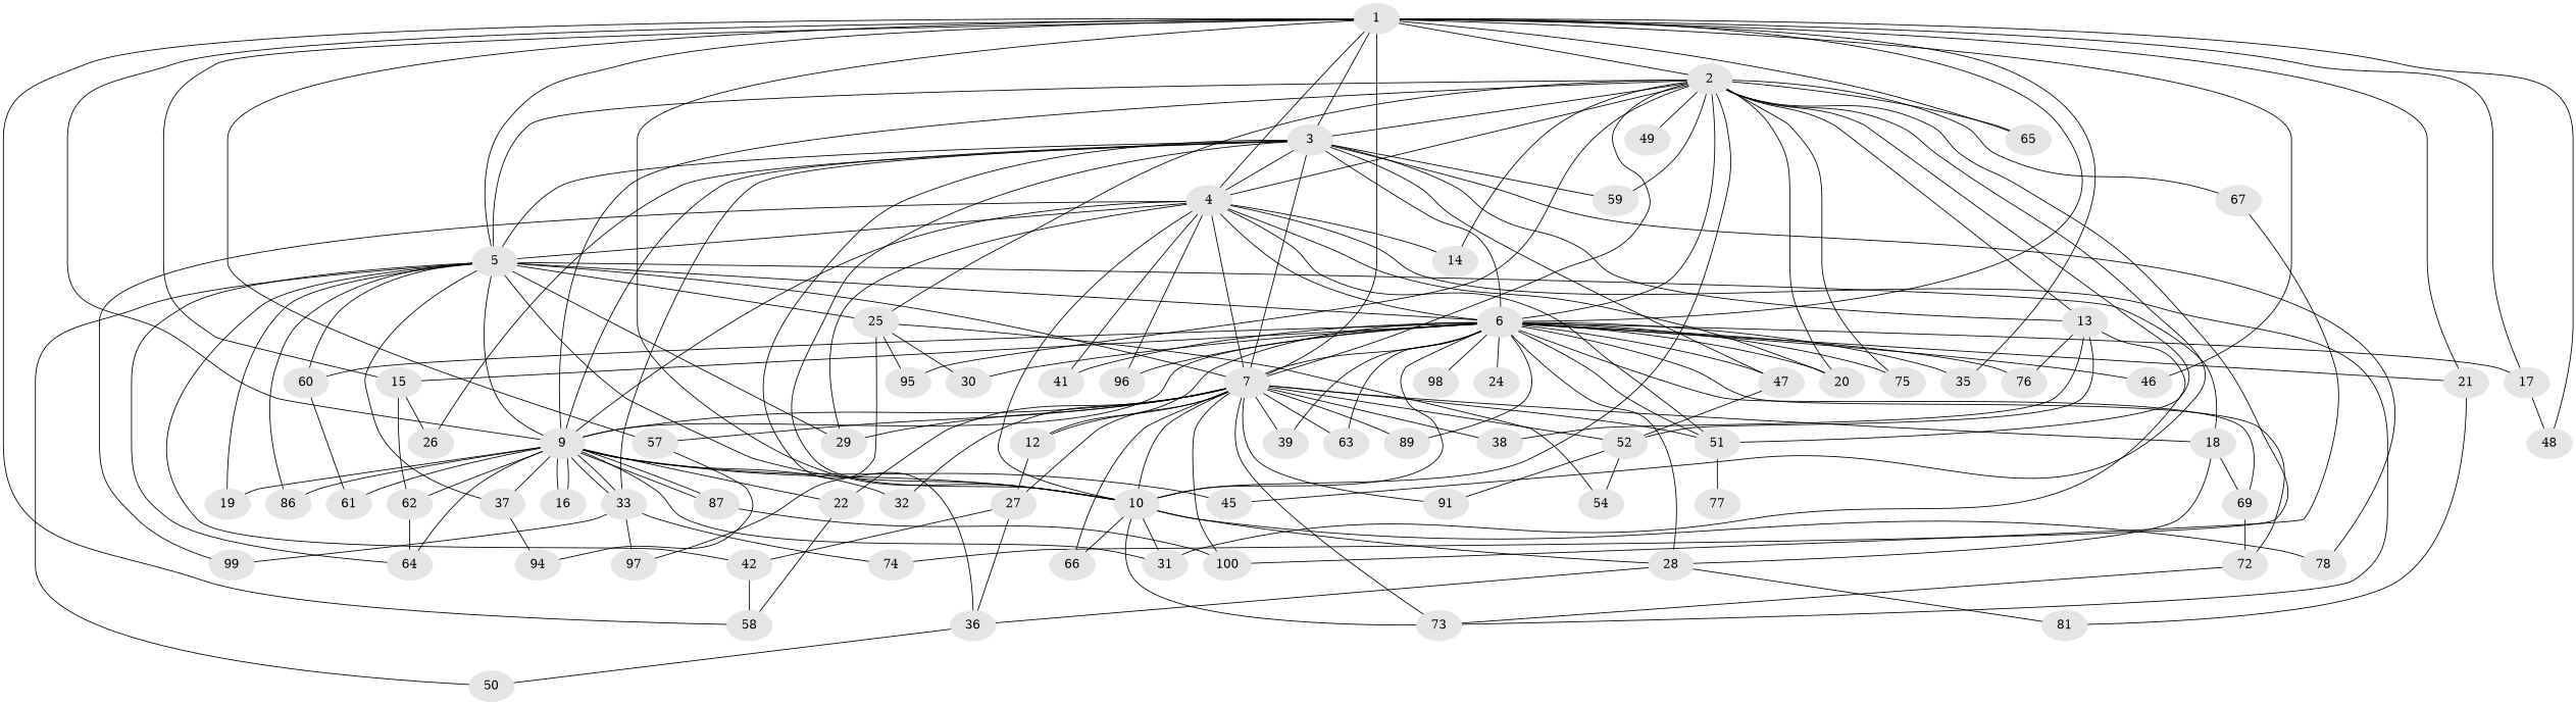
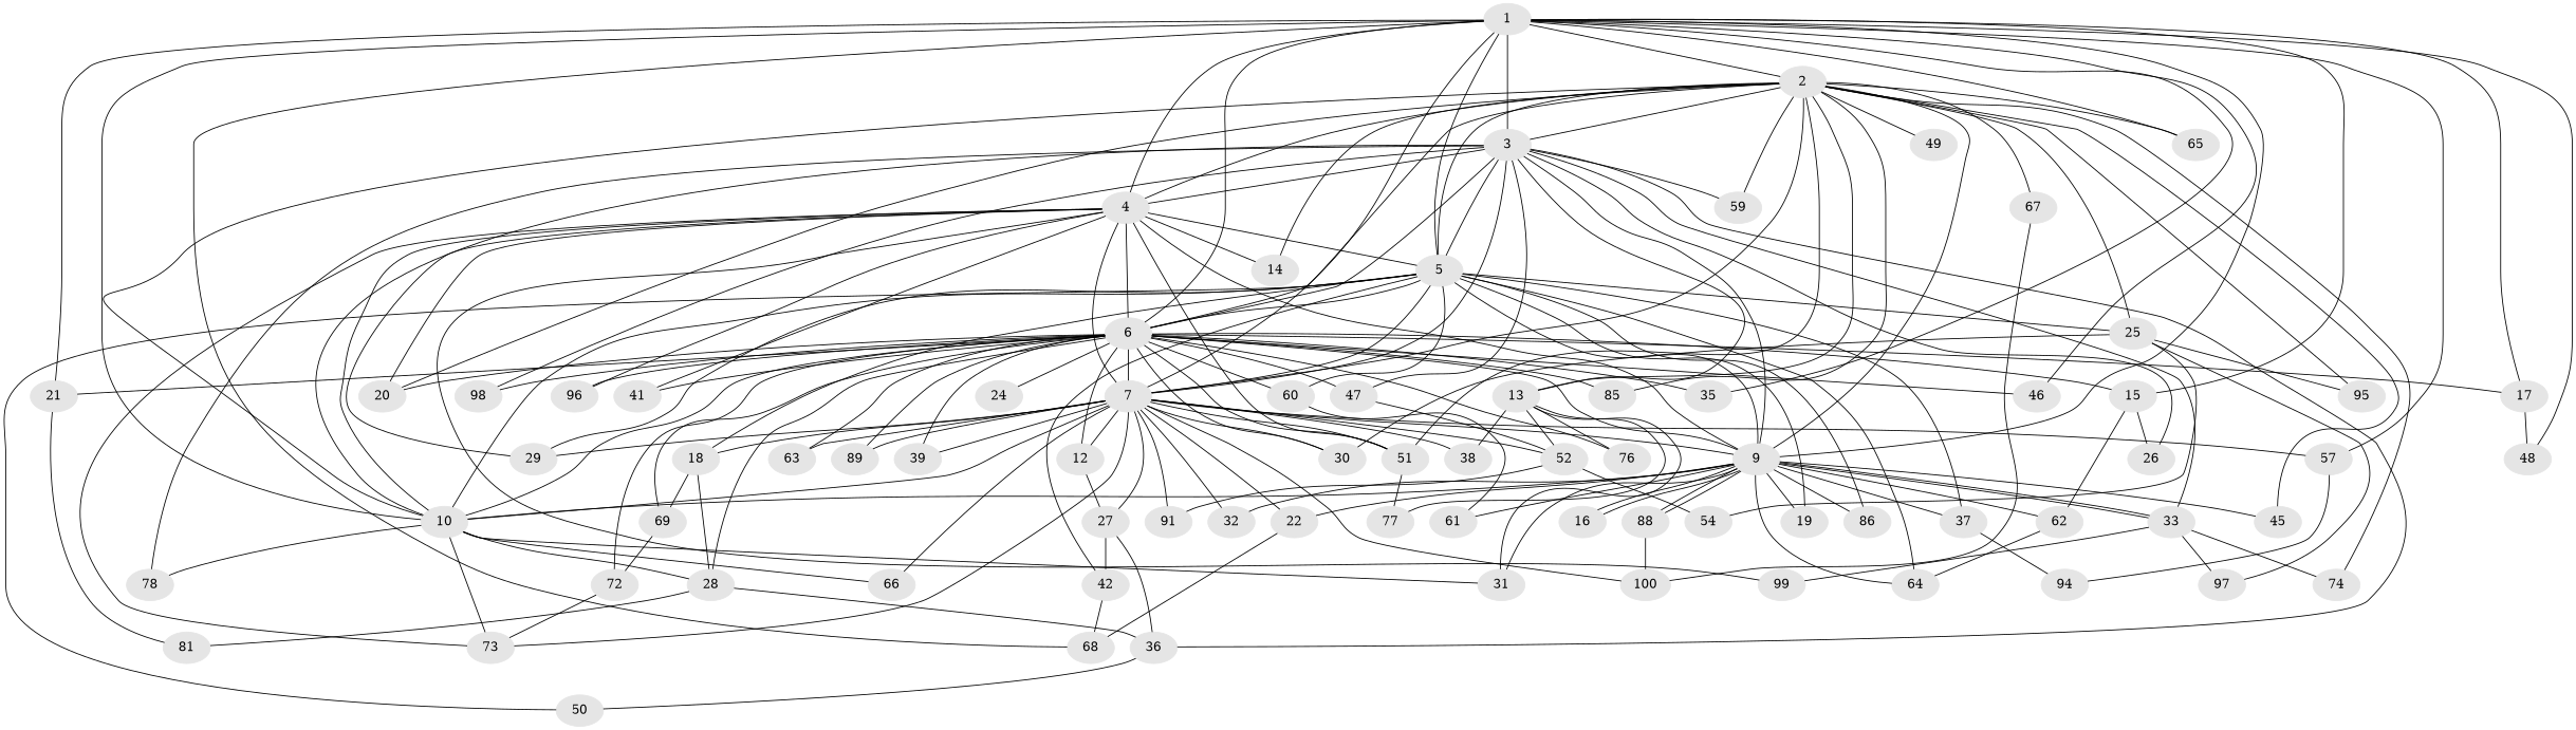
  graph {
    node [color=gray90 style=filled]
    1 [super="+55"]
    2 [super="+40"]
    3
    4 [super="+80"]
    5 [super="+11"]
    6 [super="+8"]
    7 [super="+16"]
    9 [super="+23"]
    10 [super="+44"]
    15 [super="+58"]
    17
    21
    35
    46
    48
    57
    65
-   68 [label=58]
+   68
    13 [super="+53"]
    14
    20 [super="+84"]
    25 [super="+71"]
    45
    49
    51 [super="+70"]
    59
    67 [super="+101"]
    74
-   75
+   75 [label=85]
    95
    26
    33 [super="+34"]
    36 [super="+82"]
    47
    78
    98
    29
    41
    73 [super="+85"]
    96
    99
    18
    19
    37
    42 [super="+83"]
    50
    60
    64 [super="+93"]
    86
    12
    24
    28 [super="+79"]
    30 [super="+87"]
    39
    63
    69
    72 [super="+90"]
    76
    89
    22
    27
    32
    38 [super="+43"]
    52 [super="+92"]
    66
    91
    100
    31
    n69 [label=16]
    61
    62
-   88 [label=87]
+   88
    81
    94
    77
    54
    97
    1 -- 2
    1 -- 3 [weight=2]
    1 -- 4
    1 -- 5
    1 -- 6 [weight=2]
    1 -- 7
    1 -- 9
    1 -- 10
    1 -- 15
    1 -- 17
    1 -- 21
    1 -- 35
    1 -- 46
    1 -- 48
    1 -- 57
    1 -- 65
    1 -- 68
    2 -- 3
    2 -- 4
    2 -- 5
    2 -- 6 [weight=3]
    2 -- 7
    2 -- 9
    2 -- 10
    2 -- 65
    2 -- 13
    2 -- 14
    2 -- 20
    2 -- 25 [weight=2]
    2 -- 45
    2 -- 49
    2 -- 51
    2 -- 59
    2 -- 67
    2 -- 74
    2 -- 75
    2 -- 95
    3 -- 4
    3 -- 5 [weight=2]
    3 -- 6 [weight=2]
    3 -- 7
    3 -- 9
    3 -- 10
    3 -- 13
    3 -- 59
    3 -- 26
    3 -- 33
    3 -- 36
    3 -- 47
    3 -- 78
+   3 -- 98
    4 -- 5
    4 -- 6 [weight=2]
    4 -- 7
    4 -- 9
    4 -- 10
    4 -- 14
    4 -- 20
    4 -- 51
    4 -- 29
    4 -- 41
    4 -- 73
    4 -- 96
    4 -- 99
    5 -- 6 [weight=2]
    5 -- 7 [weight=2]
    5 -- 9
    5 -- 10
    5 -- 25
    5 -- 29
    5 -- 18
    5 -- 19
    5 -- 37
    5 -- 42
    5 -- 50
    5 -- 60
    5 -- 64
    5 -- 86
    6 -- 7 [weight=2]
    6 -- 9 [weight=2]
    6 -- 10 [weight=3]
    6 -- 15 [weight=2]
    6 -- 17
    6 -- 21
    6 -- 35
    6 -- 46
    6 -- 20
    6 -- 51
    6 -- 75
    6 -- 47
    6 -- 98
    6 -- 41
    6 -- 96
    6 -- 60
    6 -- 12
    6 -- 24 [weight=2]
    6 -- 28
    6 -- 30
    6 -- 39
    6 -- 63
    6 -- 69
    6 -- 72
    6 -- 76
    6 -- 89
    7 -- 9 [weight=2]
    7 -- 10
    7 -- 57
    7 -- 51
    7 -- 29
    7 -- 73
    7 -- 18
    7 -- 12
+   7 -- 30
    7 -- 39
    7 -- 63
    7 -- 89
    7 -- 22
    7 -- 27
    7 -- 32
    7 -- 38 [weight=2]
    7 -- 52
    7 -- 66
    7 -- 91
    7 -- 100
    9 -- 10
    9 -- 45
    9 -- 33
    9 -- 33
    9 -- 19
    9 -- 37
    9 -- 64
    9 -- 86
    9 -- 22
    9 -- 32
    9 -- 31
    9 -- n69
    9 -- n69
    9 -- 61
    9 -- 62
    9 -- 88
    9 -- 88
    10 -- 78
    10 -- 73
    10 -- 28
    10 -- 66
    10 -- 31
    15 -- 26
    15 -- 62
    17 -- 48
    21 -- 81
    57 -- 94
    13 -- 76
    13 -- 38
    13 -- 52
    13 -- 31
+   13 -- 77
    25 -- 95
    25 -- 30
    25 -- 54
    25 -- 97
    51 -- 77
    67 -- 100
    33 -- 74
    33 -- 99
    33 -- 97
    36 -- 50
    47 -- 52
    18 -- 28
    18 -- 69
    37 -- 94
    42 -- 68
    60 -- 61
    12 -- 27
    28 -- 36
    28 -- 81
    69 -- 72
    72 -- 73
    22 -- 68
    27 -- 36
    27 -- 42
    52 -- 91
    52 -- 54
    62 -- 64
    88 -- 100
  }
